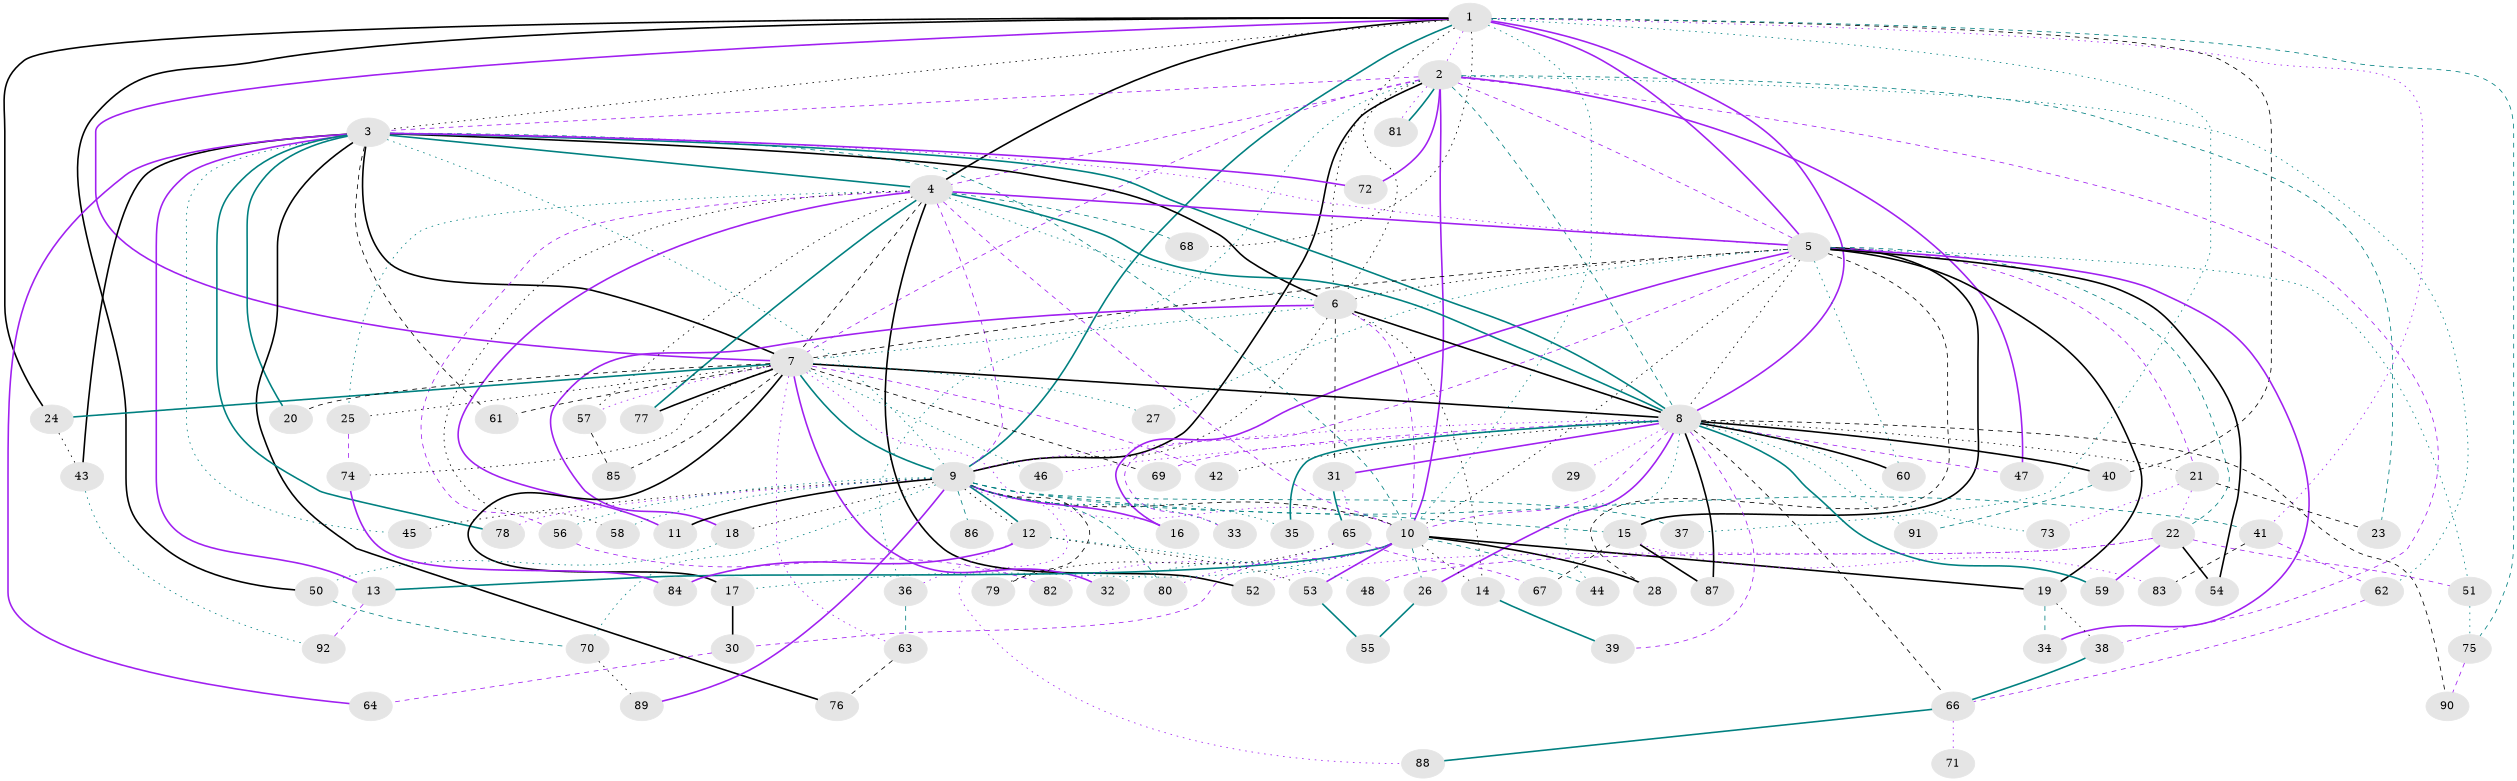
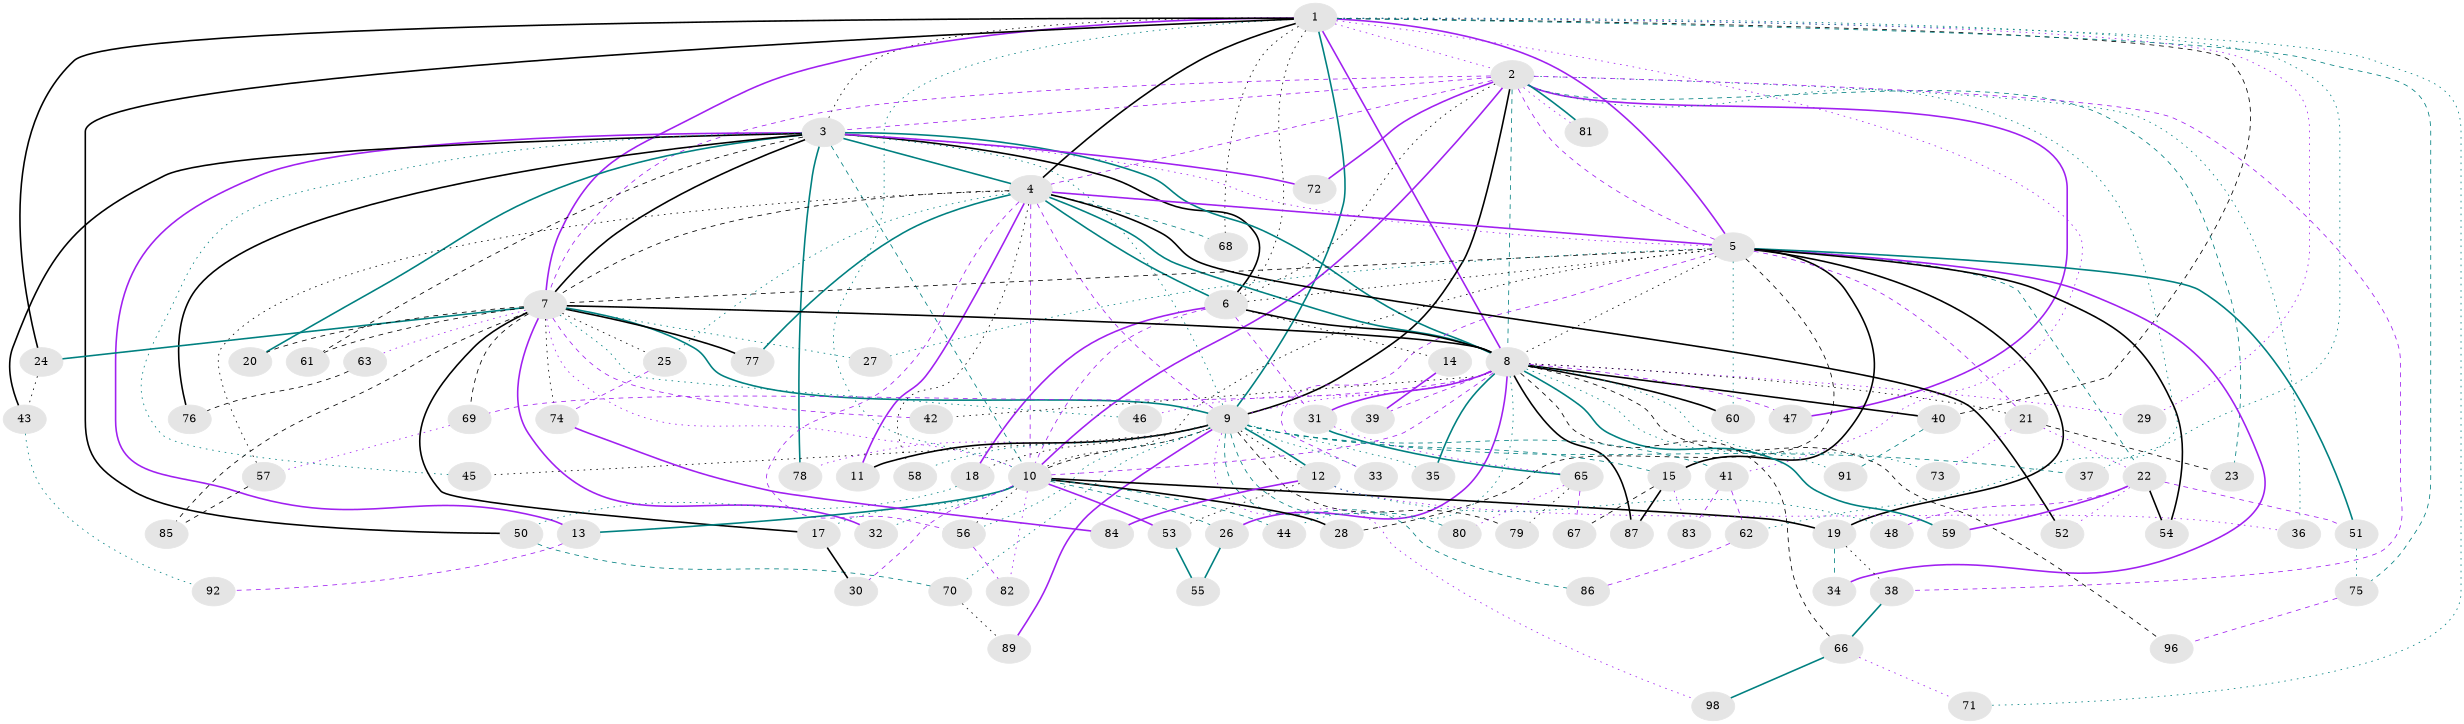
  graph {
    node [color=gray90 style=filled]
    edge [color=purple style=dotted]
    1
    2
    3
    4
    5
    6
    7
    8
    9
    10
    24
    29
    37
    40
    41
    50
    68
    71
    75
    23
    36
    38
    47
    62
    72
    81
    13
    20
    43
    45
    61
-   64
    76
    78
    11
    25
    52
    56
    57
    58
    77
    15
-   16
    19
    21
    22
    27
    28
    33
    34
    51
    54
    60
    14
    18
    31
    17
    32
    42
    46
    63
    69
    74
    85
    26
    35
    39
    44
    59
    66
    73
    87
-   90
+   90 [label=96]
    91
    12
    70
    79
    80
    86
-   88
+   88 [label=98]
    89
    30
    53
    82
    83
    92
    67
    48
    65
    84
    55
    1 -- 2
    1 -- 3 [color=black]
    1 -- 4 [color=black style=bold]
    1 -- 5 [style=bold]
    1 -- 6 [color=black]
    1 -- 7 [style=bold]
    1 -- 8 [style=bold]
    1 -- 9 [color=teal style=bold]
    1 -- 10 [color=teal]
    1 -- 24 [color=black style=bold]
+   1 -- 29
    1 -- 37 [color=teal]
    1 -- 40 [color=black style=dashed]
    1 -- 41
    1 -- 50 [color=black style=bold]
    1 -- 68 [color=black]
+   1 -- 71 [color=teal]
    1 -- 75 [color=teal style=dashed]
    2 -- 3 [style=dashed]
    2 -- 4 [style=dashed]
    2 -- 5 [style=dashed]
    2 -- 6 [color=black]
    2 -- 7 [style=dashed]
    2 -- 8 [color=teal style=dashed]
    2 -- 9 [color=black style=bold]
    2 -- 10 [style=bold]
    2 -- 23 [color=teal style=dashed]
    2 -- 36 [color=teal]
    2 -- 38 [style=dashed]
    2 -- 47 [style=bold]
    2 -- 62 [color=teal]
    2 -- 72 [style=bold]
    2 -- 81
    2 -- 81 [color=teal style=bold]
    3 -- 4 [color=teal style=bold]
    3 -- 5
    3 -- 6 [color=black style=bold]
    3 -- 7 [color=black style=bold]
    3 -- 8 [color=teal style=bold]
    3 -- 9 [color=teal]
    3 -- 10 [color=teal style=dashed]
    3 -- 72 [style=bold]
    3 -- 13 [style=bold]
    3 -- 20 [color=teal style=bold]
    3 -- 43 [color=black style=bold]
    3 -- 45 [color=teal]
    3 -- 61 [color=black style=dashed]
-   3 -- 64 [style=bold]
    3 -- 76 [color=black style=bold]
    3 -- 78 [color=teal style=bold]
    4 -- 5 [style=bold]
-   4 -- 6 [color=teal]
+   4 -- 6 [color=teal style=bold]
    4 -- 7 [color=black style=dashed]
    4 -- 8 [color=teal style=bold]
    4 -- 9 [style=dashed]
    4 -- 10 [style=dashed]
    4 -- 68 [color=teal style=dashed]
    4 -- 11 [style=bold]
    4 -- 25 [color=teal]
    4 -- 52 [color=black style=bold]
    4 -- 56 [style=dashed]
    4 -- 57 [color=black]
    4 -- 58 [color=black]
    4 -- 77 [color=teal style=bold]
    5 -- 6 [color=black]
    5 -- 7 [color=black style=dashed]
    5 -- 8 [color=black]
    5 -- 10 [color=black]
    5 -- 15 [color=black style=bold]
-   5 -- 16 [style=bold]
    5 -- 19 [color=black style=bold]
    5 -- 21 [style=dashed]
    5 -- 22 [color=teal style=dashed]
    5 -- 27 [color=teal]
    5 -- 28 [color=black style=dashed]
    5 -- 33 [style=dashed]
    5 -- 34 [style=bold]
-   5 -- 51 [color=teal]
+   5 -- 51 [color=teal style=bold]
    5 -- 54 [color=black style=bold]
    5 -- 60 [color=teal]
-   6 -- 7 [color=teal]
    6 -- 8 [color=black style=bold]
-   6 -- 9 [color=black]
    6 -- 10 [style=dashed]
    6 -- 14 [color=black]
    6 -- 18 [style=bold]
-   6 -- 31 [color=black style=dashed]
+   6 -- 31 [style=dashed]
    7 -- 8 [color=black style=bold]
    7 -- 9 [color=teal style=bold]
    7 -- 10
    7 -- 24 [color=teal style=bold]
    7 -- 20 [color=black style=dashed]
    7 -- 61 [color=black style=dashed]
    7 -- 25 [color=black]
-   7 -- 57
+   69 -- 57
    7 -- 77 [color=black style=bold]
    7 -- 27 [color=teal]
    7 -- 17 [color=black style=bold]
    7 -- 32 [style=bold]
    7 -- 42 [style=dashed]
    7 -- 46 [color=teal]
    7 -- 63
    7 -- 69 [color=black style=dashed]
    7 -- 74 [color=black]
    7 -- 85 [color=black style=dashed]
    8 -- 9
    8 -- 10 [style=dashed]
    8 -- 29
    8 -- 40 [color=black style=bold]
    8 -- 47 [style=dashed]
    8 -- 21 [color=black]
    8 -- 60 [color=black style=bold]
    8 -- 31 [style=bold]
    8 -- 42 [color=black]
    8 -- 46
    8 -- 69 [style=dashed]
    8 -- 26 [style=bold]
    8 -- 35 [color=teal style=bold]
    8 -- 39 [style=dashed]
    8 -- 44 [color=teal]
    8 -- 59 [color=teal style=bold]
    8 -- 66 [color=black style=dashed]
    8 -- 73 [color=teal]
    8 -- 87 [color=black style=bold]
    8 -- 90 [color=black style=dashed]
    8 -- 91 [color=teal]
    9 -- 10 [color=black style=dashed]
    9 -- 37 [color=teal style=dashed]
    9 -- 41 [color=teal style=dashed]
    9 -- 45 [color=black]
    9 -- 78
    9 -- 11 [color=black style=bold]
    9 -- 56 [color=teal]
    9 -- 58 [color=teal]
    9 -- 15 [color=teal style=dashed]
-   9 -- 16 [style=bold]
    9 -- 33 [color=teal]
    9 -- 18 [color=black]
    9 -- 35 [color=teal]
    9 -- 12 [color=black]
    9 -- 12 [color=teal style=bold]
    9 -- 70 [color=teal]
    9 -- 79 [color=black style=dashed]
    9 -- 80 [color=teal style=dashed]
    9 -- 86 [color=teal style=dashed]
    9 -- 88
    9 -- 89 [style=bold]
    10 -- 13 [color=teal style=bold]
    10 -- 19 [color=black style=bold]
    10 -- 28 [color=black style=bold]
-   10 -- 14 [color=black]
+   10 -- 56 [color=black]
    10 -- 17 [color=teal]
    10 -- 32 [color=teal]
    10 -- 26 [color=teal style=dashed]
    10 -- 44 [color=teal style=dashed]
    10 -- 30 [style=dashed]
    10 -- 53 [style=bold]
    10 -- 82
    24 -- 43 [color=black]
    40 -- 91 [color=teal style=dashed]
    41 -- 62 [style=dashed]
-   41 -- 83 [color=black style=dashed]
+   41 -- 83 [style=dashed]
    50 -- 70 [color=teal style=dashed]
    75 -- 90 [style=dashed]
-   36 -- 63 [color=teal style=dashed]
    38 -- 66 [color=teal style=bold]
-   62 -- 66 [style=dashed]
+   62 -- 86 [style=dashed]
    13 -- 92 [style=dashed]
    43 -- 92 [color=teal]
    25 -- 74 [style=dashed]
    56 -- 82 [style=dashed]
    57 -- 85 [color=black style=dashed]
    15 -- 87 [color=black style=bold]
    15 -- 83
    15 -- 67 [color=black style=dashed]
    19 -- 38 [color=black]
    19 -- 34 [color=teal style=dashed]
    21 -- 23 [color=black style=dashed]
    21 -- 22
    21 -- 73
    22 -- 52
    22 -- 51 [style=dashed]
    22 -- 54 [color=black style=bold]
    22 -- 59 [style=bold]
    22 -- 48 [style=dashed]
    51 -- 75 [color=teal]
-   14 -- 39 [color=teal style=bold]
+   14 -- 39 [style=bold]
    18 -- 50 [color=teal]
    31 -- 65 [color=teal style=bold]
    31 -- 65
    17 -- 30 [color=black style=bold]
    63 -- 76 [color=black style=dashed]
    74 -- 84 [style=bold]
    26 -- 55 [color=teal style=bold]
    66 -- 71
    66 -- 88 [color=teal style=bold]
    12 -- 36
    12 -- 53 [color=black]
    12 -- 48 [color=teal]
    12 -- 84 [style=bold]
    70 -- 89 [color=black]
-   30 -- 64 [style=dashed]
    53 -- 55 [color=teal style=bold]
    65 -- 79 [color=black]
    65 -- 80
    65 -- 67 [style=dashed]
  }
